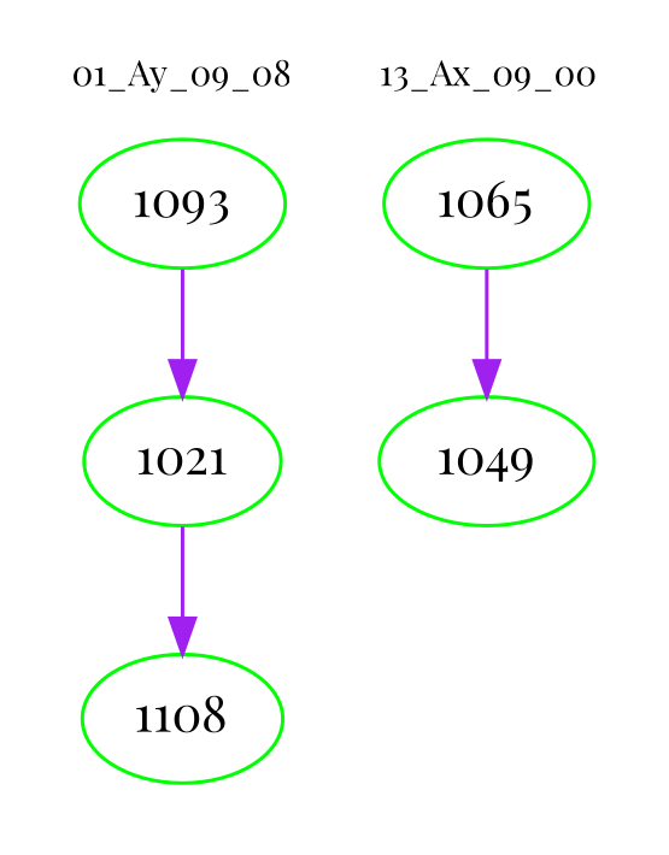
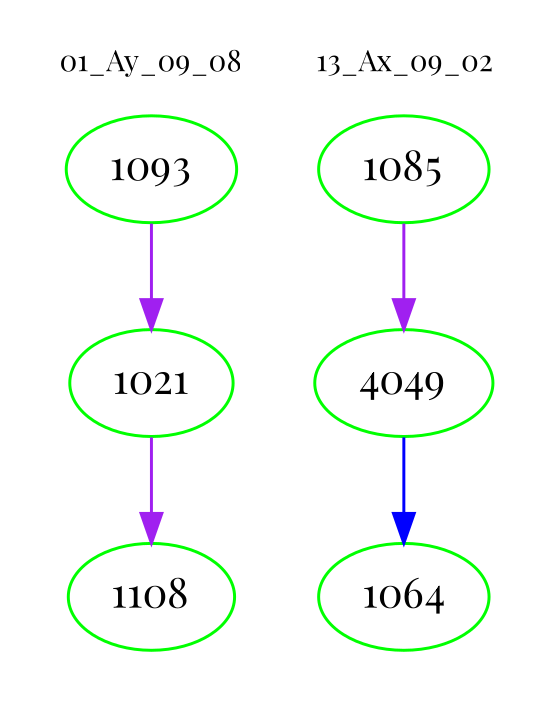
  digraph {
    fontname="Playfair Display"
    node [color=green fontname="Playfair Display"]
    edge [color=purple fontname="Playfair Display" style=solid]
    n1 [label=1093]
    n2 [label=1021]
    n3 [label=1108]
-   n4 [label=1065]
-   n5 [label=1049]
+   n4 [label=1085]
+   n5 [label=4049]
+   n6 [label=1064]
    subgraph cluster_1 {
      color=white
      fontsize=10
      label="01_Ay_09_08"
      n1
      n2
      n3
    }
    subgraph cluster_2 {
      color=white
      fontsize=10
-     label="13_Ax_09_00"
+     label="13_Ax_09_02"
      n4
      n5
+     n6
    }
    n1 -> n2
    n2 -> n3
    n4 -> n5
+   n5 -> n6 [color=blue]
  }
